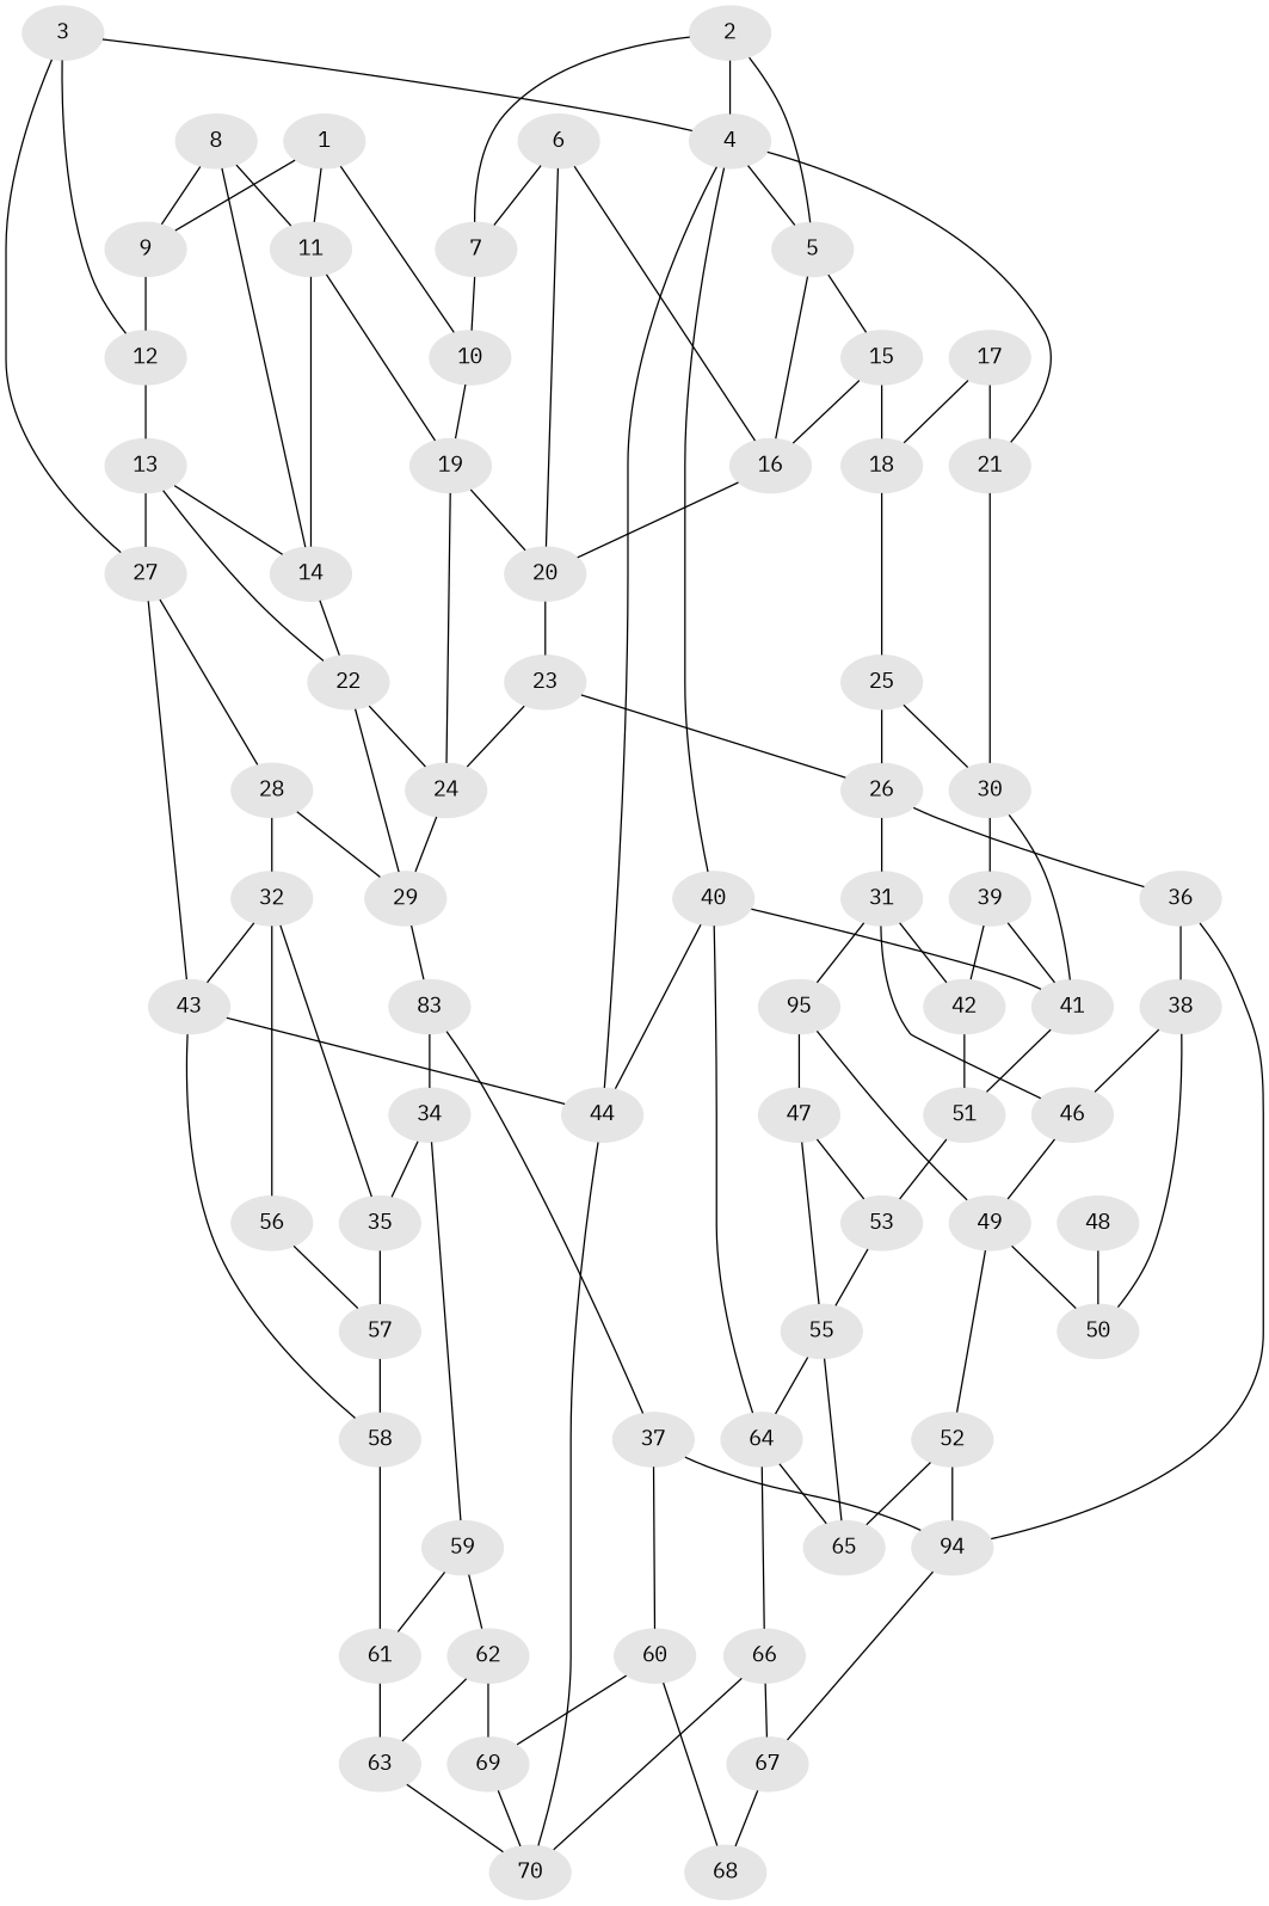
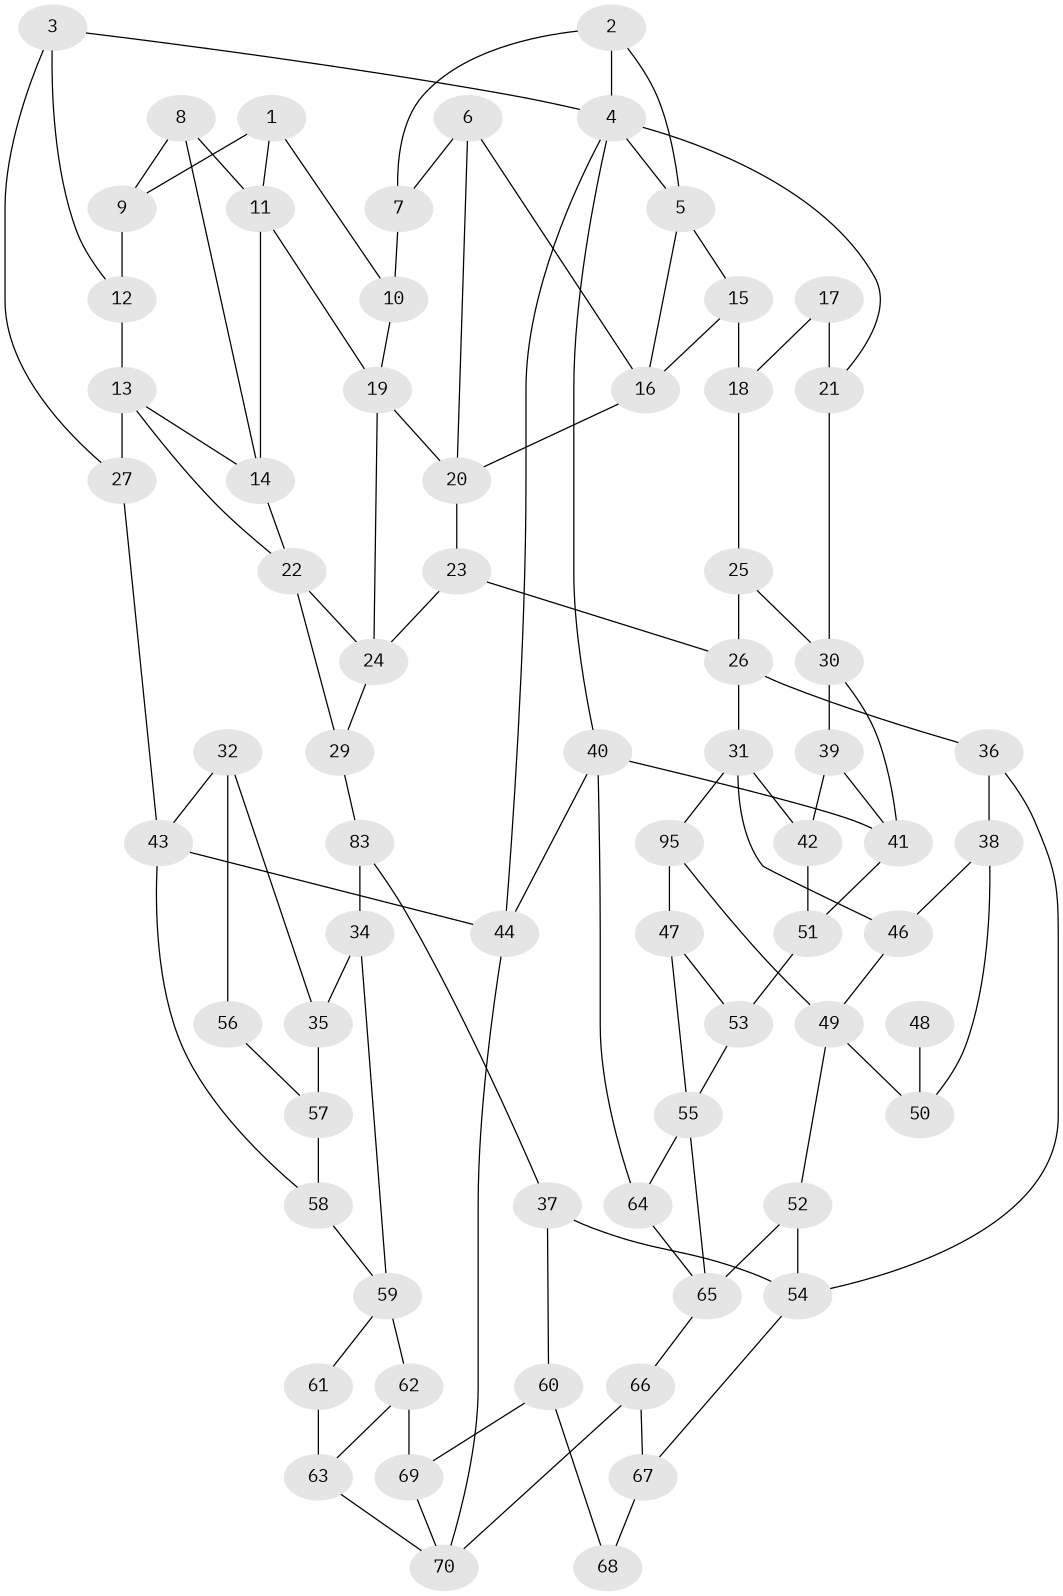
  graph {
    fontname="IBM Plex Mono"
    node [color=gray90 fontname="IBM Plex Mono" style=filled]
    edge [fontname="IBM Plex Mono" weight=1.0]
    1
    9
    10
    11
    12
    19
    14
    2
    4
    5
    7
    21
    40
    44
    15
    16
    3
    27
    13
-   28
    43
    30
    41
    64
    70
    18
    20
    6
    23
    8
    22
    24
    29
    17
    25
    26
    39
    n38 [label=83]
    31
    36
    42
    n42 [label=95]
    46
    38
-   54 [label=94]
+   54
    32
    58
    35
    56
    34
    37
    51
    47
    49
    57
    59
    60
    61
    62
    50
    67
    68
    69
    65
    53
    55
    52
    48
    66
    63
    1 -- 9
    1 -- 10
    1 -- 11
    9 -- 12 [weight=2.0]
    10 -- 19
    11 -- 19
    11 -- 14
    12 -- 13
    19 -- 20
    19 -- 24
    14 -- 22
    2 -- 4
    2 -- 5
    2 -- 7
    4 -- 5
    4 -- 21
    4 -- 40
    4 -- 44
    5 -- 15
    5 -- 16
    7 -- 10 [weight=2.0]
    21 -- 30
    40 -- 44
    40 -- 41
    40 -- 64
    44 -- 70
    15 -- 16
    15 -- 18
    16 -- 20
    3 -- 12
    3 -- 4
    3 -- 27
-   27 -- 28
    27 -- 43
    13 -- 14
    13 -- 27
    13 -- 22
-   28 -- 29
-   28 -- 32
    43 -- 44
    43 -- 58
    30 -- 41
    30 -- 39
    41 -- 51
    64 -- 65
    18 -- 25
    20 -- 23
    6 -- 7
    6 -- 16
    6 -- 20
    23 -- 24
    23 -- 26
    8 -- 9
    8 -- 11
    8 -- 14
    22 -- 24
    22 -- 29
    24 -- 29
    29 -- n38
    17 -- 21 [weight=2.0]
    17 -- 18
    25 -- 30
    25 -- 26
    26 -- 31
    26 -- 36
    39 -- 41
    39 -- 42 [weight=2.0]
    n38 -- 34
    n38 -- 37
    31 -- 42
    31 -- n42
    31 -- 46
    36 -- 38
    36 -- 54
    42 -- 51
    n42 -- 47
    n42 -- 49
    46 -- 49
    38 -- 46
    38 -- 50
    54 -- 67
    32 -- 43
    32 -- 35
    32 -- 56
-   58 -- 61 [weight=2.0]
+   58 -- 59 [weight=2.0]
    35 -- 57
    56 -- 57
    34 -- 35
    34 -- 59
    37 -- 54
    37 -- 60
    51 -- 53 [weight=2.0]
    47 -- 53
    47 -- 55
    49 -- 50
    49 -- 52
    57 -- 58
    59 -- 61
    59 -- 62
    60 -- 68 [weight=2.0]
    60 -- 69
    61 -- 63
    62 -- 69 [weight=2.0]
    62 -- 63
    67 -- 68 [weight=2.0]
    69 -- 70
-   64 -- 66
+   65 -- 66
    53 -- 55
    55 -- 64
    55 -- 65
    52 -- 54
    52 -- 65
    48 -- 50 [weight=2.0]
    66 -- 70
    66 -- 67
    63 -- 70
  }
